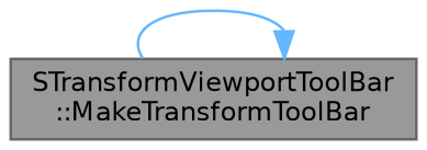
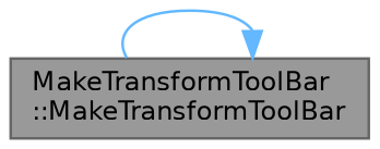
  digraph {
    rankdir=RL
-   n1 [color=gray40 fillcolor=grey60 fontcolor=black fontname=Helvetica fontsize=10 height=0.2 label="STransformViewportToolBar\l::MakeTransformToolBar" shape=box style=filled width=0.4]
+   n1 [color=gray40 fillcolor=grey60 fontcolor=black fontname=Helvetica fontsize=10 height=0.2 label="MakeTransformToolBar\l::MakeTransformToolBar" shape=box style=filled width=0.4]
    n1 -> n1 [color=steelblue1 dir=back fontname=Helvetica fontsize=10 labelfontname=Helvetica labelfontsize=10 style=solid]
  }
